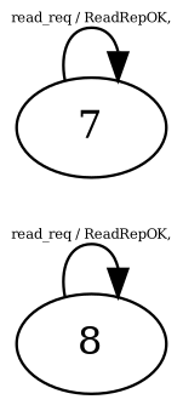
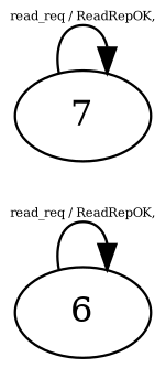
  digraph {
    rankdir=LR
    node [fillcolor=white shape=ellipse style=filled]
    edge [fontsize=5]
-   8
+   8 [label=6]
    7
    8 -> 8 [label="read_req / ReadRepOK,"]
    7 -> 7 [label="read_req / ReadRepOK,"]
  }
